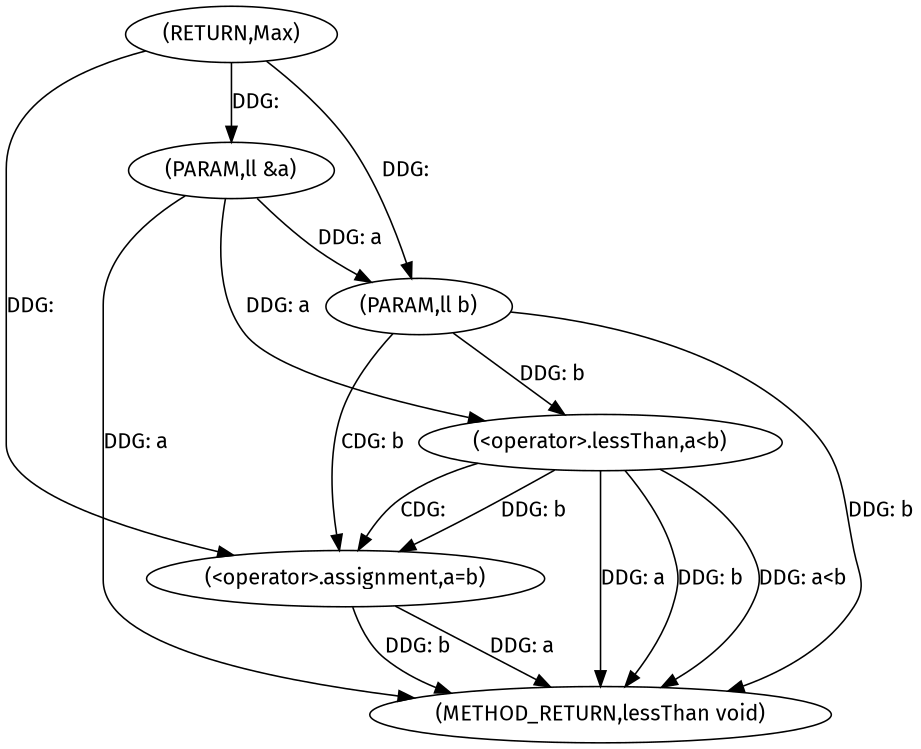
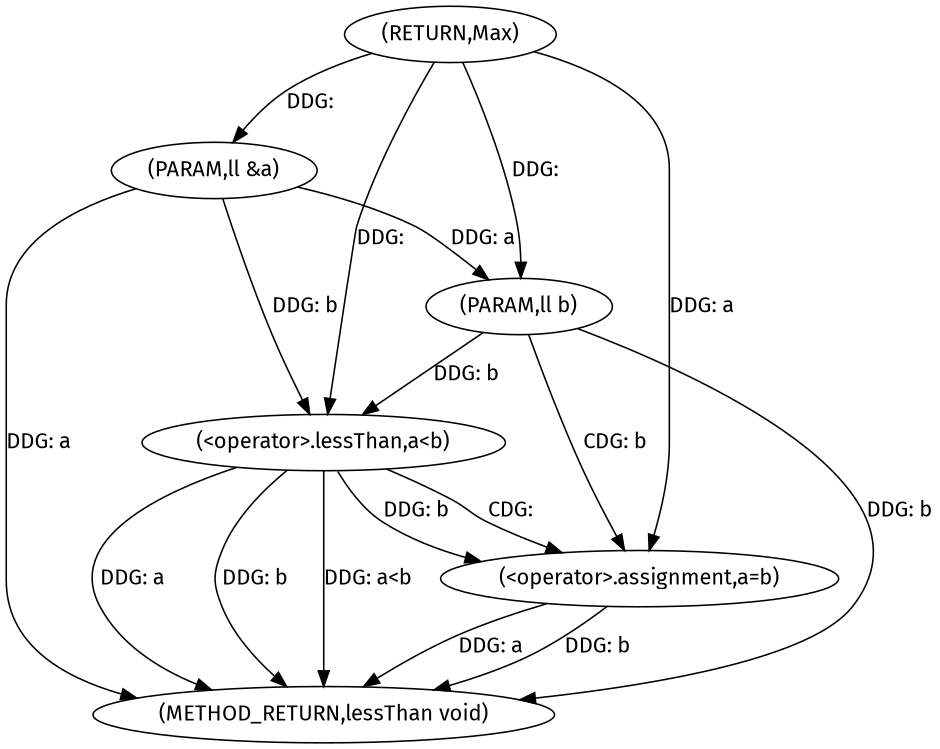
  digraph {
    fontname="Fira Sans"
    node [fontname="Fira Sans"]
    edge [fontname="Fira Sans"]
    n1 [label="(RETURN,Max)"]
    n2 [label="(PARAM,ll &a)"]
    n3 [label="(PARAM,ll b)"]
    n4 [label="(<operator>.lessThan,a<b)"]
    n5 [label="(<operator>.assignment,a=b)"]
    n6 [label="(METHOD_RETURN,lessThan void)"]
    n1 -> n2 [label="DDG: "]
    n1 -> n3 [label="DDG: "]
-   n1 -> n5 [label="DDG: "]
+   n1 -> n4 [label="DDG: "]
+   n1 -> n5 [label="DDG: a"]
    n2 -> n3 [label="DDG: a"]
-   n2 -> n4 [label="DDG: a"]
+   n2 -> n4 [label="DDG: b"]
    n2 -> n6 [label="DDG: a"]
    n3 -> n4 [label="DDG: b"]
    n3 -> n5 [label="CDG: b"]
    n3 -> n6 [label="DDG: b"]
    n4 -> n5 [label="DDG: b"]
    n4 -> n5 [label="CDG: "]
    n4 -> n6 [label="DDG: a"]
    n4 -> n6 [label="DDG: b"]
    n4 -> n6 [label="DDG: a<b"]
    n5 -> n6 [label="DDG: a"]
    n5 -> n6 [label="DDG: b"]
  }
